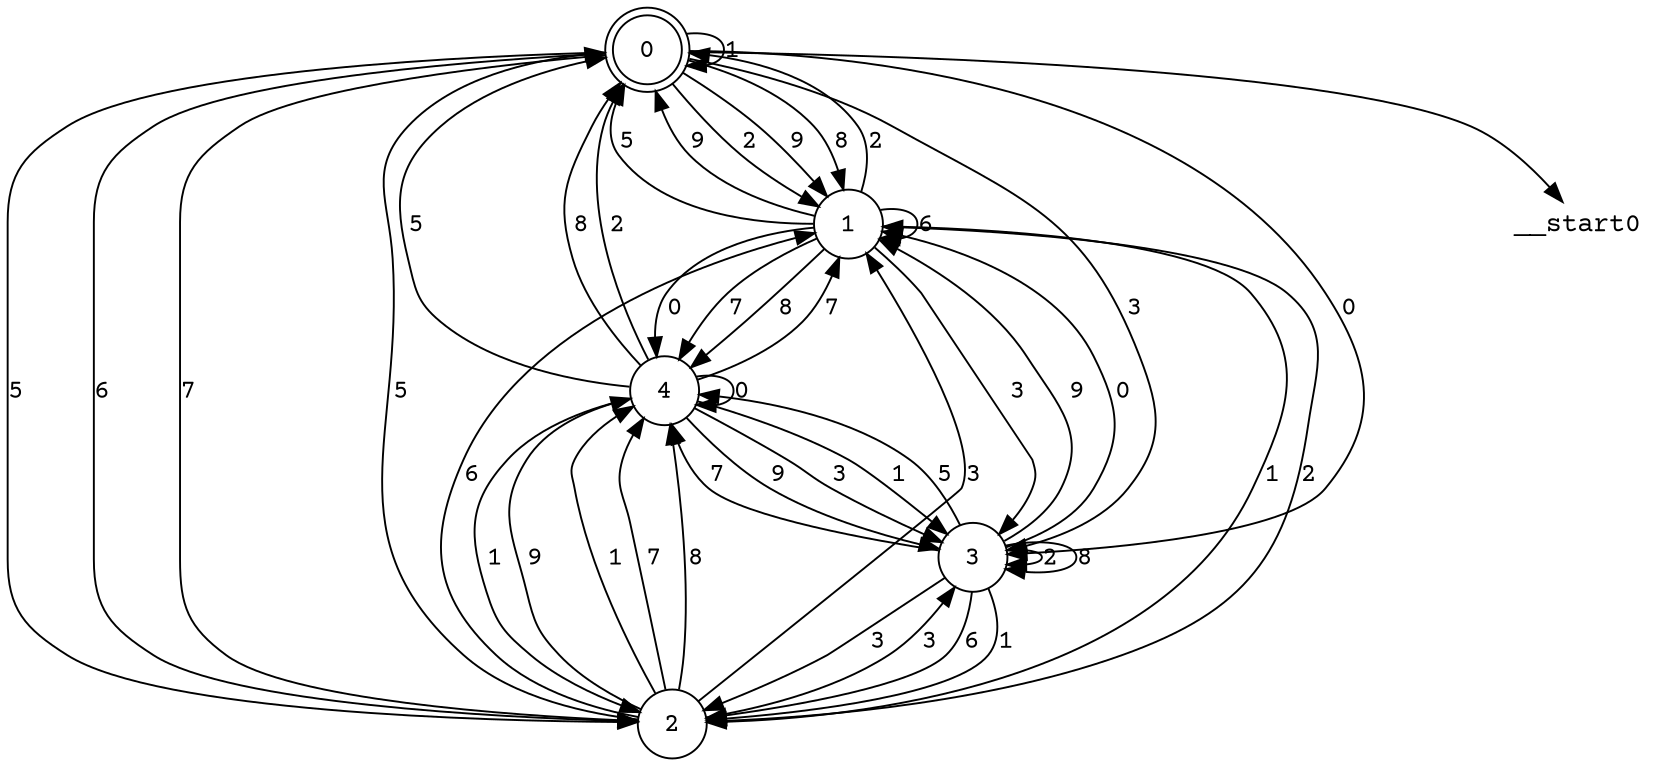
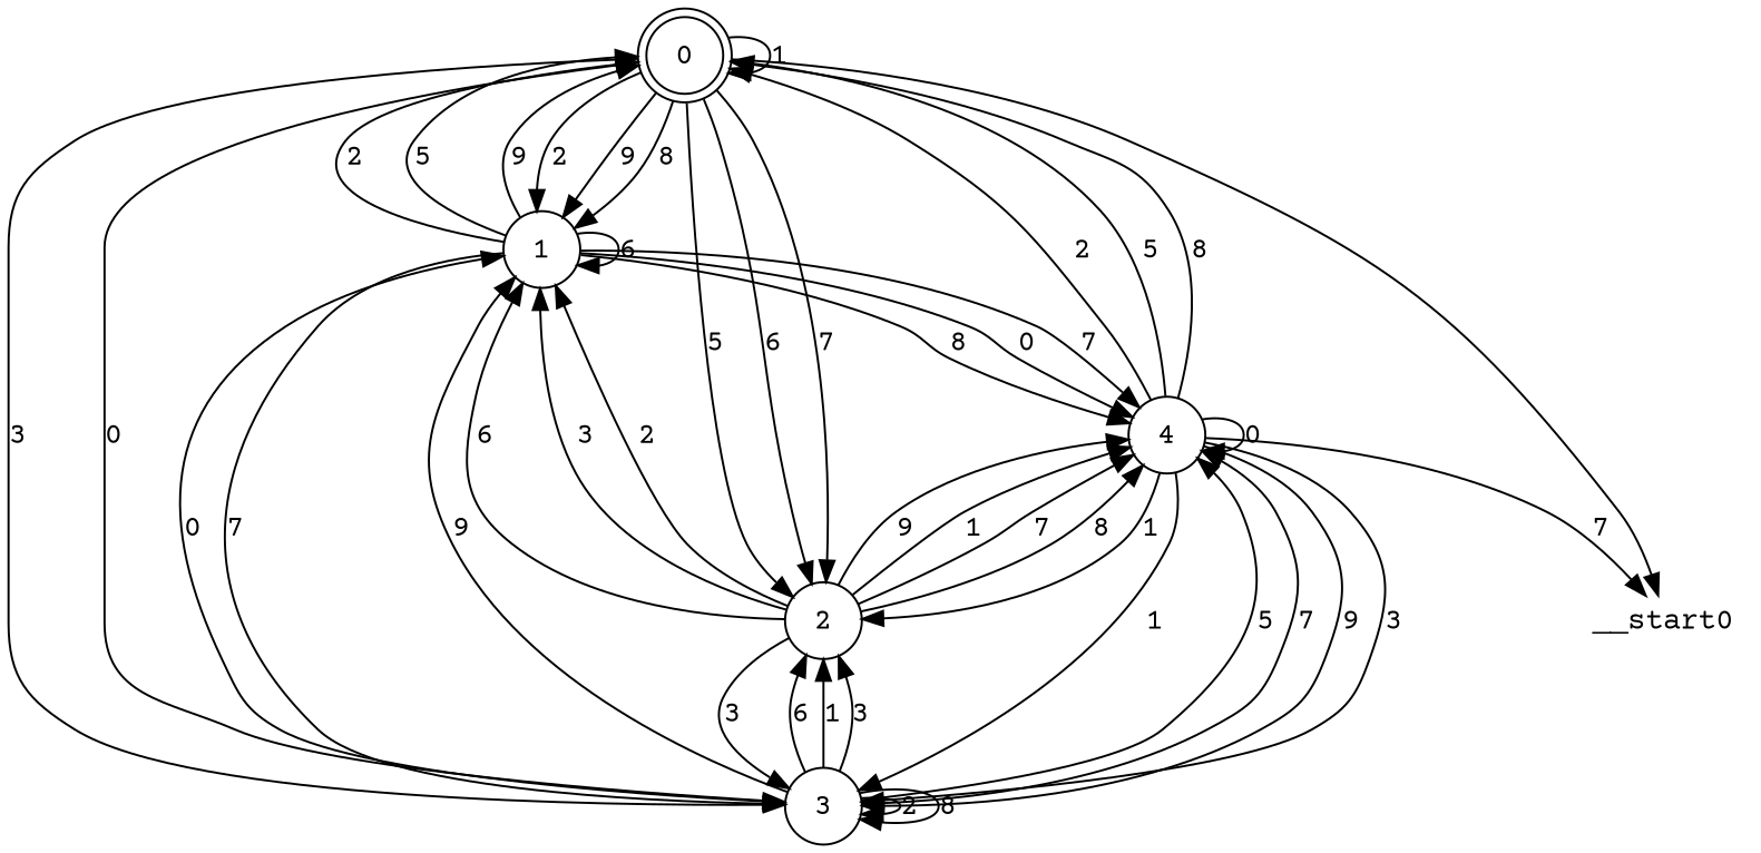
  digraph {
    fontname="Courier Prime"
    node [fontname="Courier Prime" shape=circle]
    edge [fontname="Courier Prime"]
    n1 [label=0 shape=doublecircle]
    n2 [label=1]
    n3 [label=2]
    n4 [label=3]
    __start0 [height=0 shape=none width=0]
    n6 [label=4]
    n1 -> n1 [label=1]
    n1 -> n2 [label=2]
    n1 -> n2 [label=9]
    n1 -> n2 [label=8]
    n1 -> n3 [label=5]
    n1 -> n3 [label=6]
    n1 -> n3 [label=7]
    n1 -> n4 [label=3]
    n1 -> n4 [label=0]
    n1 -> __start0
    n2 -> n1 [label=2]
    n2 -> n1 [label=5]
    n2 -> n1 [label=9]
    n2 -> n2 [label=6]
-   n2 -> n3 [label=1]
-   n2 -> n4 [label=3]
+   n2 -> n4 [label=7]
    n2 -> n6 [label=0]
    n2 -> n6 [label=7]
    n2 -> n6 [label=8]
-   n3 -> n1 [label=5]
    n3 -> n2 [label=2]
    n3 -> n2 [label=6]
    n3 -> n2 [label=3]
    n3 -> n4 [label=3]
    n3 -> n6 [label=9]
    n3 -> n6 [label=1]
    n3 -> n6 [label=7]
    n3 -> n6 [label=8]
    n4 -> n2 [label=9]
    n4 -> n2 [label=0]
    n4 -> n3 [label=6]
    n4 -> n3 [label=1]
    n4 -> n3 [label=3]
    n4 -> n4 [label=2]
    n4 -> n4 [label=8]
    n4 -> n6 [label=5]
    n4 -> n6 [label=7]
    n6 -> n1 [label=2]
    n6 -> n1 [label=5]
    n6 -> n1 [label=8]
-   n6 -> n2 [label=7]
+   n6 -> __start0 [label=7]
    n6 -> n3 [label=1]
    n6 -> n4 [label=9]
    n6 -> n4 [label=1]
    n6 -> n4 [label=3]
    n6 -> n6 [label=0]
  }
